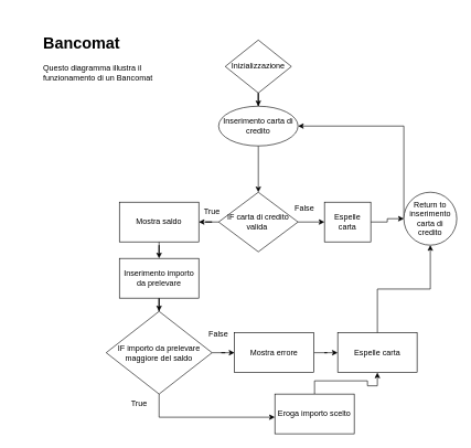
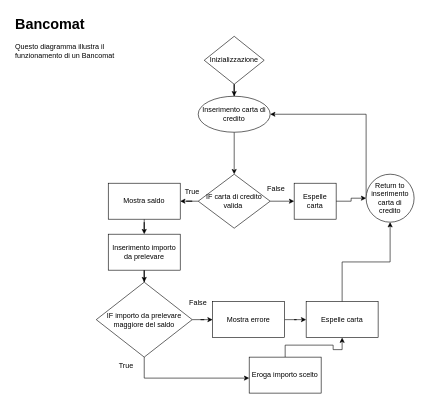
  <mxCell id="0" value="" />
  <mxCell id="1" parent="0" />
  <mxCell id="2" value="" style="edgeStyle=orthogonalEdgeStyle;rounded=0;orthogonalLoop=1;jettySize=auto;html=1;" parent="1" source="3" target="5" edge="1"><mxGeometry relative="1" as="geometry" /></mxCell>
  <mxCell id="3" value="Inizializzazione" style="rhombus;whiteSpace=wrap;html=1;" parent="1" vertex="1"><mxGeometry x="340" y="60" width="100" height="80" as="geometry" /></mxCell>
  <mxCell id="4" value="" style="edgeStyle=orthogonalEdgeStyle;rounded=0;orthogonalLoop=1;jettySize=auto;html=1;" parent="1" source="5" target="9" edge="1"><mxGeometry relative="1" as="geometry" /></mxCell>
  <mxCell id="5" value="Inserimento carta di credito" style="ellipse;whiteSpace=wrap;html=1;" parent="1" vertex="1"><mxGeometry x="330" y="160" width="120" height="60" as="geometry" /></mxCell>
- <mxCell id="6" value="&lt;h1&gt;Bancomat&lt;/h1&gt;&lt;p&gt;Questo diagramma illustra il funzionamento di un Bancomat&lt;/p&gt;" style="text;html=1;strokeColor=none;fillColor=none;spacing=5;spacingTop=-20;whiteSpace=wrap;overflow=hidden;rounded=0;" parent="1" vertex="1"><mxGeometry x="60" y="45" width="190" height="120" as="geometry" /></mxCell>
+ <mxCell id="6" value="&lt;h1&gt;Bancomat&lt;/h1&gt;&lt;p&gt;Questo diagramma illustra il funzionamento di un Bancomat&lt;/p&gt;" style="text;html=1;strokeColor=none;fillColor=none;spacing=5;spacingTop=-20;whiteSpace=wrap;overflow=hidden;rounded=0;" parent="1" vertex="1"><mxGeometry x="20" y="20" width="190" height="120" as="geometry" /></mxCell>
  <mxCell id="7" value="" style="edgeStyle=orthogonalEdgeStyle;rounded=0;orthogonalLoop=1;jettySize=auto;html=1;" parent="1" source="9" target="11" edge="1"><mxGeometry relative="1" as="geometry" /></mxCell>
  <mxCell id="8" style="edgeStyle=orthogonalEdgeStyle;rounded=0;orthogonalLoop=1;jettySize=auto;html=1;exitX=1;exitY=0.5;exitDx=0;exitDy=0;entryX=0;entryY=0.5;entryDx=0;entryDy=0;" parent="1" source="9" target="30" edge="1"><mxGeometry relative="1" as="geometry" /></mxCell>
  <mxCell id="9" value="IF carta di credito valida&amp;nbsp;" style="rhombus;whiteSpace=wrap;html=1;" parent="1" vertex="1"><mxGeometry x="330" y="290" width="120" height="90" as="geometry" /></mxCell>
  <mxCell id="10" value="" style="edgeStyle=orthogonalEdgeStyle;rounded=0;orthogonalLoop=1;jettySize=auto;html=1;" parent="1" source="11" target="15" edge="1"><mxGeometry relative="1" as="geometry" /></mxCell>
  <mxCell id="11" value="Mostra saldo" style="whiteSpace=wrap;html=1;" parent="1" vertex="1"><mxGeometry x="180" y="305" width="120" height="60" as="geometry" /></mxCell>
  <mxCell id="12" style="edgeStyle=orthogonalEdgeStyle;rounded=0;orthogonalLoop=1;jettySize=auto;html=1;entryX=1;entryY=0.5;entryDx=0;entryDy=0;" parent="1" source="13" target="5" edge="1"><mxGeometry relative="1" as="geometry"><mxPoint x="590" y="190" as="targetPoint" /><Array as="points"><mxPoint x="610" y="190" /></Array></mxGeometry></mxCell>
  <mxCell id="13" value="Return to inserimento carta di credito" style="ellipse;whiteSpace=wrap;html=1;" parent="1" vertex="1"><mxGeometry x="610" y="290" width="80" height="80" as="geometry" /></mxCell>
  <mxCell id="14" value="" style="edgeStyle=orthogonalEdgeStyle;rounded=0;orthogonalLoop=1;jettySize=auto;html=1;" parent="1" source="15" target="18" edge="1"><mxGeometry relative="1" as="geometry" /></mxCell>
  <mxCell id="15" value="Inserimento importo da prelevare" style="whiteSpace=wrap;html=1;" parent="1" vertex="1"><mxGeometry x="180" y="390" width="120" height="60" as="geometry" /></mxCell>
  <mxCell id="16" value="" style="edgeStyle=orthogonalEdgeStyle;rounded=0;orthogonalLoop=1;jettySize=auto;html=1;" parent="1" source="18" target="20" edge="1"><mxGeometry relative="1" as="geometry"><Array as="points"><mxPoint x="240" y="630" /></Array></mxGeometry></mxCell>
  <mxCell id="17" value="" style="edgeStyle=orthogonalEdgeStyle;rounded=0;orthogonalLoop=1;jettySize=auto;html=1;" parent="1" source="18" target="26" edge="1"><mxGeometry relative="1" as="geometry" /></mxCell>
  <mxCell id="18" value="IF importo da prelevare maggiore del saldo" style="rhombus;whiteSpace=wrap;html=1;" parent="1" vertex="1"><mxGeometry x="160" y="470" width="160" height="125" as="geometry" /></mxCell>
  <mxCell id="19" style="edgeStyle=orthogonalEdgeStyle;rounded=0;orthogonalLoop=1;jettySize=auto;html=1;entryX=0.5;entryY=1;entryDx=0;entryDy=0;" parent="1" source="20" target="28" edge="1"><mxGeometry relative="1" as="geometry" /></mxCell>
  <mxCell id="20" value="Eroga importo scelto" style="whiteSpace=wrap;html=1;" parent="1" vertex="1"><mxGeometry x="415" y="595" width="120" height="60" as="geometry" /></mxCell>
  <mxCell id="21" value="True" style="text;html=1;strokeColor=none;fillColor=none;align=center;verticalAlign=middle;whiteSpace=wrap;rounded=0;" parent="1" vertex="1"><mxGeometry x="290" y="305" width="60" height="30" as="geometry" /></mxCell>
  <mxCell id="22" value="False" style="text;html=1;strokeColor=none;fillColor=none;align=center;verticalAlign=middle;whiteSpace=wrap;rounded=0;" parent="1" vertex="1"><mxGeometry x="430" y="300" width="60" height="30" as="geometry" /></mxCell>
  <mxCell id="23" value="True" style="text;html=1;strokeColor=none;fillColor=none;align=center;verticalAlign=middle;whiteSpace=wrap;rounded=0;" parent="1" vertex="1"><mxGeometry x="180" y="595" width="60" height="30" as="geometry" /></mxCell>
  <mxCell id="24" value="False" style="text;html=1;strokeColor=none;fillColor=none;align=center;verticalAlign=middle;whiteSpace=wrap;rounded=0;" parent="1" vertex="1"><mxGeometry x="300" y="490" width="60" height="30" as="geometry" /></mxCell>
  <mxCell id="25" value="" style="edgeStyle=orthogonalEdgeStyle;rounded=0;orthogonalLoop=1;jettySize=auto;html=1;" parent="1" source="26" target="28" edge="1"><mxGeometry relative="1" as="geometry" /></mxCell>
  <mxCell id="26" value="Mostra errore" style="whiteSpace=wrap;html=1;" parent="1" vertex="1"><mxGeometry x="354" y="502.5" width="120" height="60" as="geometry" /></mxCell>
  <mxCell id="27" style="edgeStyle=orthogonalEdgeStyle;rounded=0;orthogonalLoop=1;jettySize=auto;html=1;entryX=0.5;entryY=1;entryDx=0;entryDy=0;" parent="1" source="28" target="13" edge="1"><mxGeometry relative="1" as="geometry" /></mxCell>
  <mxCell id="28" value="Espelle carta" style="whiteSpace=wrap;html=1;" parent="1" vertex="1"><mxGeometry x="510" y="502.5" width="120" height="60" as="geometry" /></mxCell>
  <mxCell id="29" style="edgeStyle=orthogonalEdgeStyle;rounded=0;orthogonalLoop=1;jettySize=auto;html=1;" parent="1" source="30" target="13" edge="1"><mxGeometry relative="1" as="geometry" /></mxCell>
  <mxCell id="30" value="Espelle carta" style="whiteSpace=wrap;html=1;" parent="1" vertex="1"><mxGeometry x="490" y="305" width="70" height="60" as="geometry" /></mxCell>
